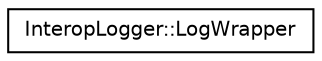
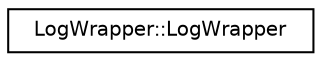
  digraph {
    rankdir=LR
-   n1 [color=black fillcolor=white fontname=Helvetica fontsize=10 height=0.2 label="InteropLogger::LogWrapper" shape=record style=filled width=0.4]
+   n1 [color=black fillcolor=white fontname=Helvetica fontsize=10 height=0.2 label="LogWrapper::LogWrapper" shape=record style=filled width=0.4]
  }
